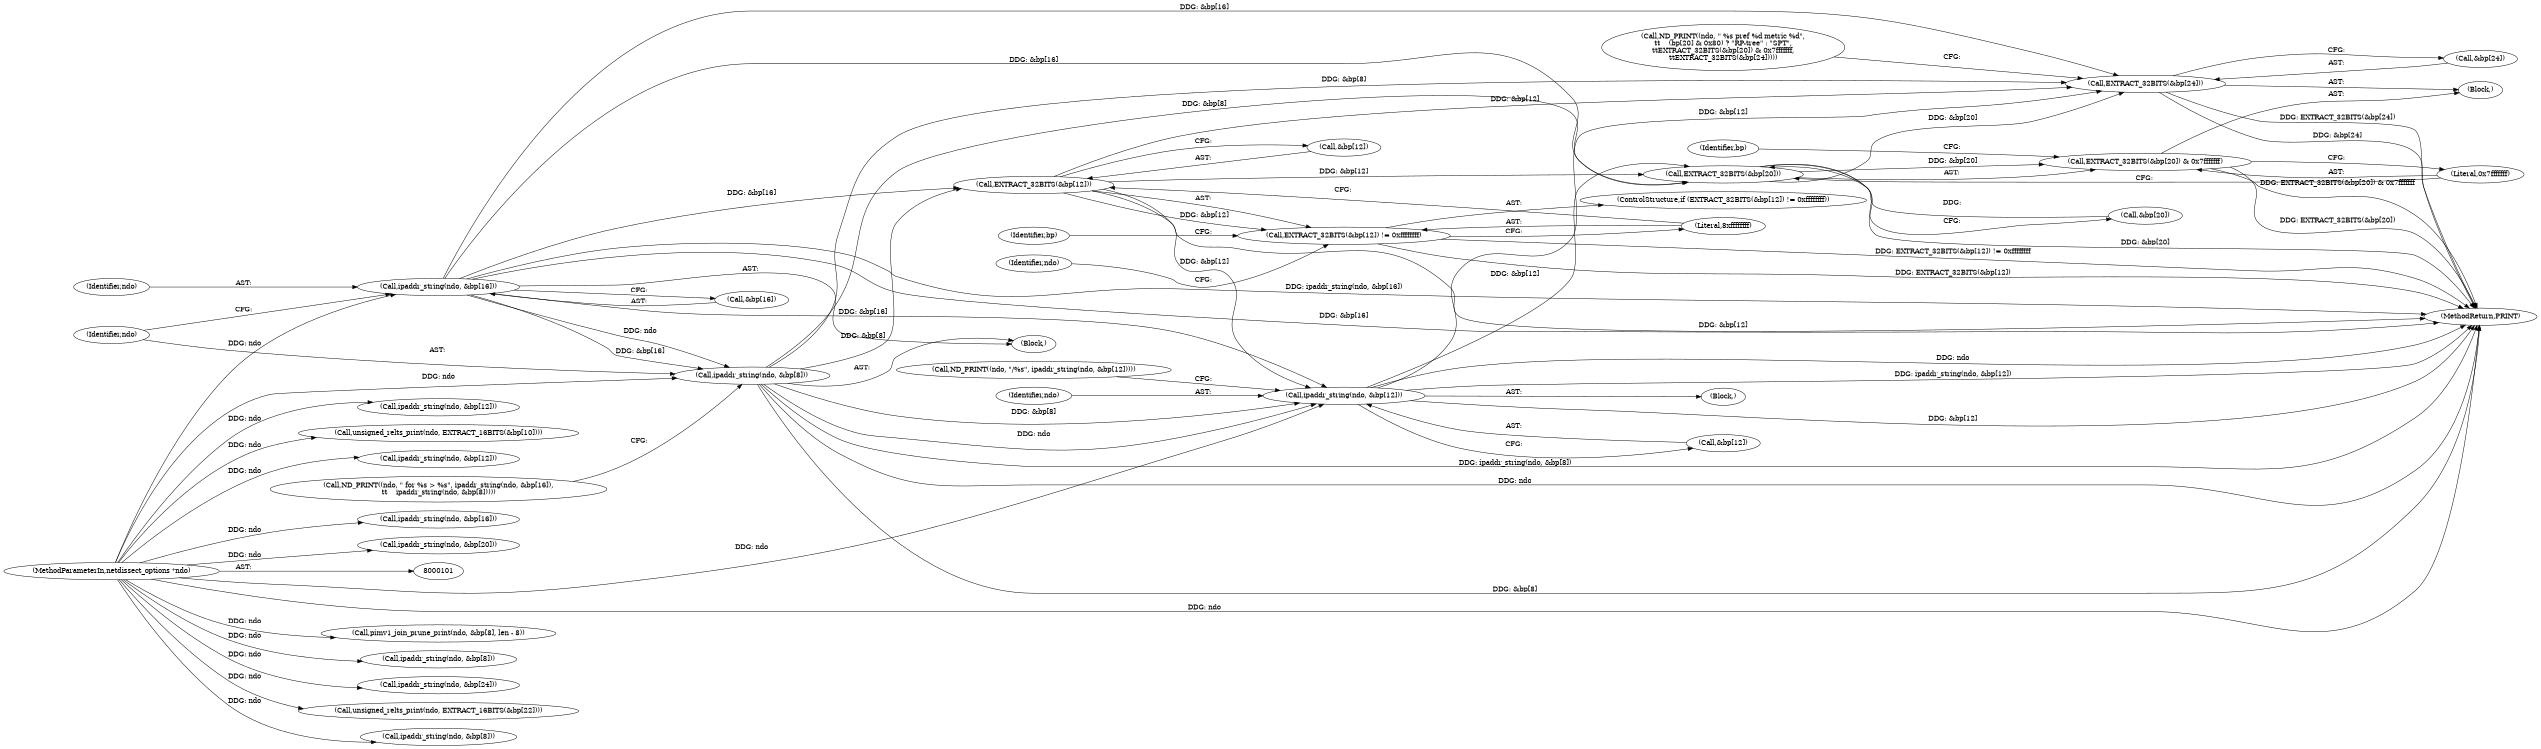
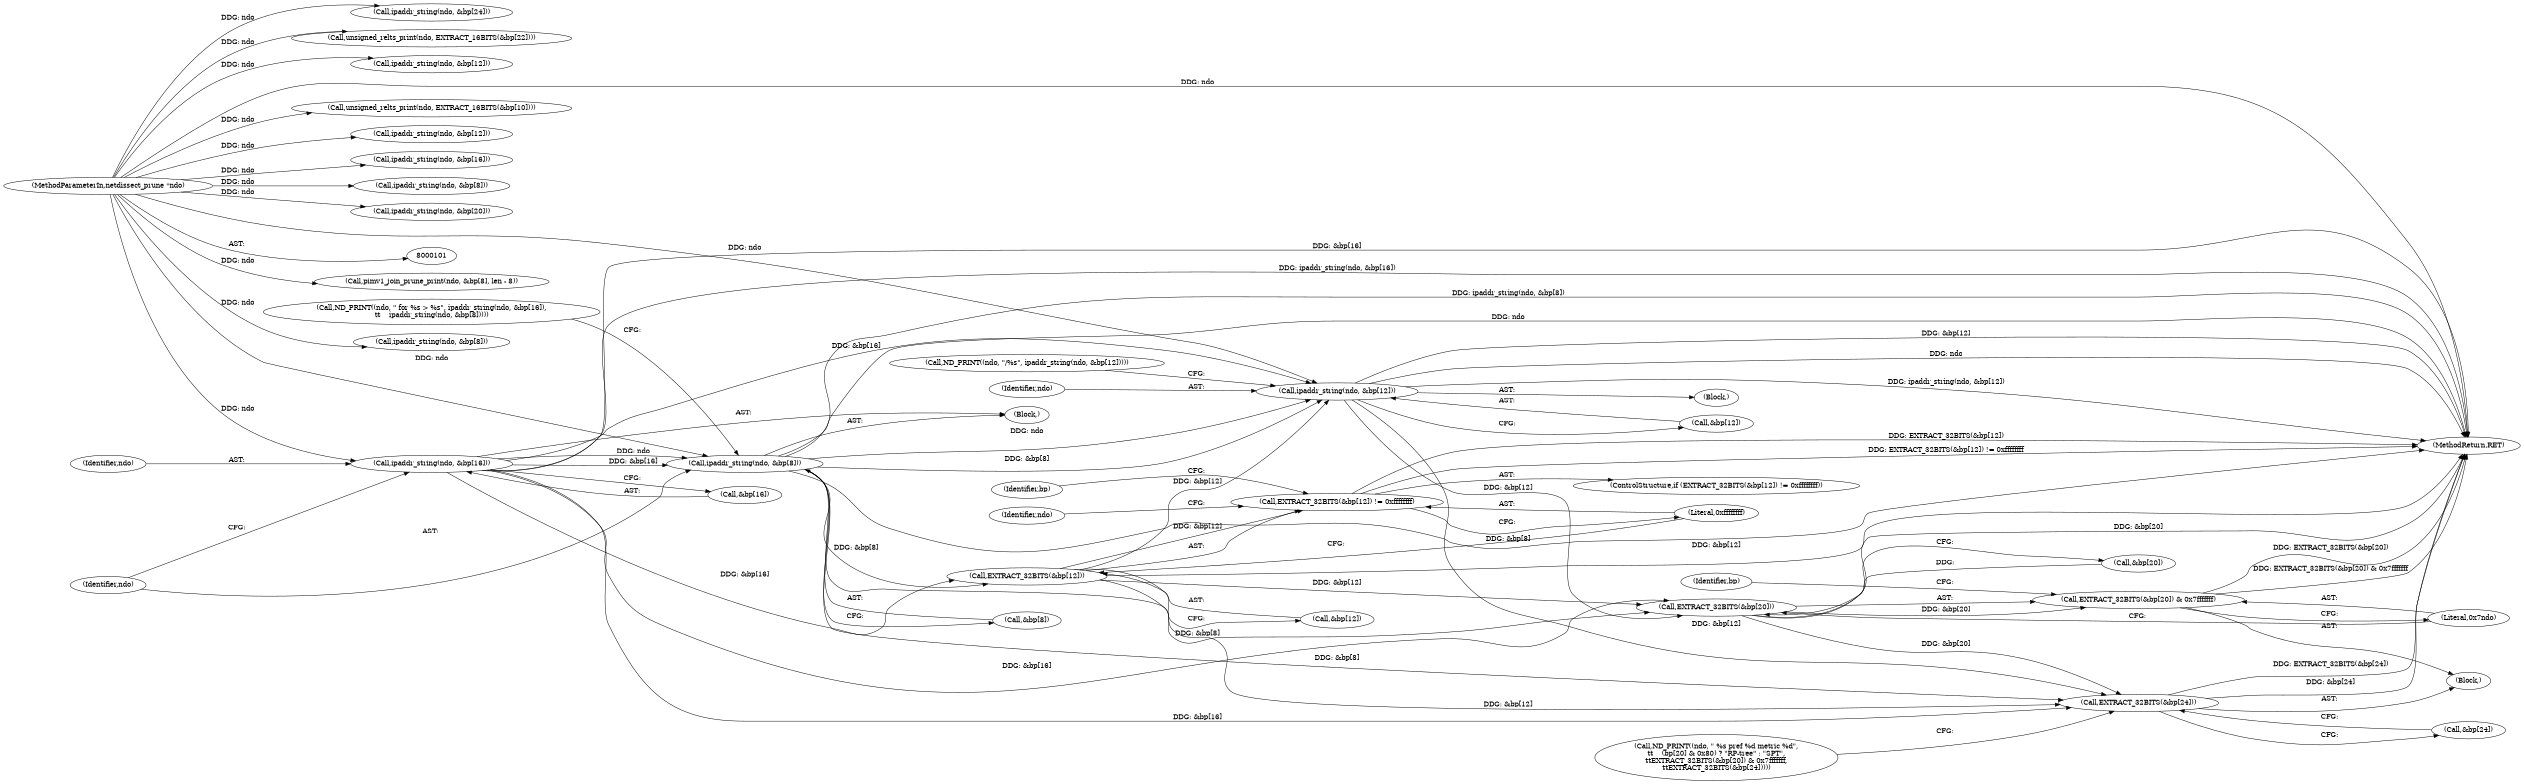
  digraph {
    rankdir=LR
    n1 [label="(Call,ipaddr_string(ndo, &bp[16]))"]
    n2 [label="(Call,ipaddr_string(ndo, &bp[8]))"]
    n3 [label="(Call,EXTRACT_32BITS(&bp[12]))"]
    n4 [label="(Call,ipaddr_string(ndo, &bp[12]))"]
    n5 [label="(Call,EXTRACT_32BITS(&bp[20]))"]
    n6 [label="(Call,EXTRACT_32BITS(&bp[24]))"]
-   n7 [label="(MethodReturn,PRINT)"]
+   n7 [label="(MethodReturn,RET)"]
    n8 [label="(Block,)"]
    n9 [label="(Call,&bp[16])"]
+   n10 [label="(Call,&bp[8])"]
    n11 [label="(Call,EXTRACT_32BITS(&bp[12]) != 0xffffffff)"]
    n12 [label="(Call,&bp[12])"]
    n13 [label="(Block,)"]
    n14 [label="(Call,&bp[12])"]
    n15 [label="(Call,EXTRACT_32BITS(&bp[20]) & 0x7fffffff)"]
    n16 [label="(Call,&bp[20])"]
    n17 [label="(Block,)"]
    n18 [label="(Call,&bp[24])"]
-   n19 [label="(MethodParameterIn,netdissect_options *ndo)"]
+   n19 [label="(MethodParameterIn,netdissect_prune *ndo)"]
    n20 [label="(Call,pimv1_join_prune_print(ndo, &bp[8], len - 8))"]
    n21 [label="(Call,ipaddr_string(ndo, &bp[8]))"]
    n22 [label="(Call,ipaddr_string(ndo, &bp[24]))"]
    n23 [label="(Call,unsigned_relts_print(ndo, EXTRACT_16BITS(&bp[22])))"]
    n24 [label="(Call,ipaddr_string(ndo, &bp[8]))"]
    n25 [label="(Call,ipaddr_string(ndo, &bp[12]))"]
    n26 [label="(Call,unsigned_relts_print(ndo, EXTRACT_16BITS(&bp[10])))"]
    n27 [label="(Call,ipaddr_string(ndo, &bp[12]))"]
    n28 [label="(Call,ipaddr_string(ndo, &bp[16]))"]
    n29 [label="(Call,ipaddr_string(ndo, &bp[20]))"]
    n30 [label=8000101]
    n31 [label="(ControlStructure,if (EXTRACT_32BITS(&bp[12]) != 0xffffffff))"]
-   n32 [label="(Literal,8xffffffff)"]
-   n33 [label="(Literal,0x7fffffff)"]
+   n32 [label="(Literal,0xffffffff)"]
+   n33 [label="(Literal,0x7ndo)"]
    n34 [label="(Call,ND_PRINT((ndo, \" for %s > %s\", ipaddr_string(ndo, &bp[16]),\n\t\t    ipaddr_string(ndo, &bp[8]))))"]
    n35 [label="(Call,ND_PRINT((ndo, \"/%s\", ipaddr_string(ndo, &bp[12]))))"]
    n36 [label="(Identifier,ndo)"]
    n37 [label="(Identifier,bp)"]
    n38 [label="(Identifier,bp)"]
    n39 [label="(Identifier,ndo)"]
    n40 [label="(Call,ND_PRINT((ndo, \" %s pref %d metric %d\",\n\t\t    (bp[20] & 0x80) ? \"RP-tree\" : \"SPT\",\n\t\tEXTRACT_32BITS(&bp[20]) & 0x7fffffff,\n\t\tEXTRACT_32BITS(&bp[24]))))"]
    n41 [label="(Identifier,ndo)"]
    n42 [label="(Identifier,ndo)"]
    n1 -> n2 [label="DDG: ndo"]
    n1 -> n2 [label="DDG: &bp[16]"]
    n1 -> n3 [label="DDG: &bp[16]"]
    n1 -> n4 [label="DDG: &bp[16]"]
    n1 -> n5 [label="DDG: &bp[16]"]
    n1 -> n6 [label="DDG: &bp[16]"]
    n1 -> n7 [label="DDG: &bp[16]"]
    n1 -> n7 [label="DDG: ipaddr_string(ndo, &bp[16])"]
    n1 -> n8 [label="AST: "]
    n1 -> n9 [label="CFG: "]
    n2 -> n3 [label="DDG: &bp[8]"]
    n2 -> n4 [label="DDG: ndo"]
    n2 -> n4 [label="DDG: &bp[8]"]
    n2 -> n5 [label="DDG: &bp[8]"]
    n2 -> n6 [label="DDG: &bp[8]"]
    n2 -> n7 [label="DDG: ipaddr_string(ndo, &bp[8])"]
    n2 -> n7 [label="DDG: ndo"]
    n2 -> n7 [label="DDG: &bp[8]"]
    n2 -> n8 [label="AST: "]
+   n2 -> n10 [label="CFG: "]
    n3 -> n4 [label="DDG: &bp[12]"]
    n3 -> n5 [label="DDG: &bp[12]"]
    n3 -> n6 [label="DDG: &bp[12]"]
    n3 -> n7 [label="DDG: &bp[12]"]
    n3 -> n11 [label="AST: "]
    n3 -> n11 [label="DDG: &bp[12]"]
    n3 -> n12 [label="CFG: "]
    n4 -> n5 [label="DDG: &bp[12]"]
    n4 -> n6 [label="DDG: &bp[12]"]
    n4 -> n7 [label="DDG: &bp[12]"]
    n4 -> n7 [label="DDG: ndo"]
    n4 -> n7 [label="DDG: ipaddr_string(ndo, &bp[12])"]
    n4 -> n13 [label="AST: "]
    n4 -> n14 [label="CFG: "]
    n5 -> n6 [label="DDG: &bp[20]"]
    n5 -> n7 [label="DDG: &bp[20]"]
    n5 -> n15 [label="AST: "]
    n5 -> n15 [label="DDG: &bp[20]"]
    n5 -> n16 [label="CFG: "]
    n6 -> n7 [label="DDG: EXTRACT_32BITS(&bp[24])"]
    n6 -> n7 [label="DDG: &bp[24]"]
    n6 -> n17 [label="AST: "]
    n6 -> n18 [label="CFG: "]
    n9 -> n1 [label="AST: "]
+   n10 -> n2 [label="AST: "]
    n11 -> n7 [label="DDG: EXTRACT_32BITS(&bp[12])"]
    n11 -> n7 [label="DDG: EXTRACT_32BITS(&bp[12]) != 0xffffffff"]
    n11 -> n31 [label="AST: "]
    n11 -> n32 [label="CFG: "]
    n12 -> n3 [label="AST: "]
    n14 -> n4 [label="AST: "]
    n15 -> n7 [label="DDG: EXTRACT_32BITS(&bp[20]) & 0x7fffffff"]
    n15 -> n7 [label="DDG: EXTRACT_32BITS(&bp[20])"]
    n15 -> n17 [label="AST: "]
    n15 -> n33 [label="CFG: "]
    n16 -> n5 [label="DDG: "]
-   n18 -> n6 [label="AST: "]
+   n18 -> n6 [label="CFG: "]
    n19 -> n1 [label="DDG: ndo"]
    n19 -> n2 [label="DDG: ndo"]
    n19 -> n4 [label="DDG: ndo"]
    n19 -> n7 [label="DDG: ndo"]
    n19 -> n20 [label="DDG: ndo"]
    n19 -> n21 [label="DDG: ndo"]
    n19 -> n22 [label="DDG: ndo"]
    n19 -> n23 [label="DDG: ndo"]
    n19 -> n24 [label="DDG: ndo"]
    n19 -> n25 [label="DDG: ndo"]
    n19 -> n26 [label="DDG: ndo"]
    n19 -> n27 [label="DDG: ndo"]
    n19 -> n28 [label="DDG: ndo"]
    n19 -> n29 [label="DDG: ndo"]
    n19 -> n30 [label="AST: "]
    n32 -> n3 [label="CFG: "]
    n32 -> n11 [label="AST: "]
    n33 -> n5 [label="CFG: "]
    n33 -> n15 [label="AST: "]
    n34 -> n2 [label="CFG: "]
    n35 -> n4 [label="CFG: "]
    n36 -> n1 [label="AST: "]
    n37 -> n11 [label="CFG: "]
    n38 -> n15 [label="CFG: "]
    n39 -> n4 [label="AST: "]
    n40 -> n6 [label="CFG: "]
    n41 -> n1 [label="CFG: "]
    n41 -> n2 [label="AST: "]
    n42 -> n11 [label="CFG: "]
  }
